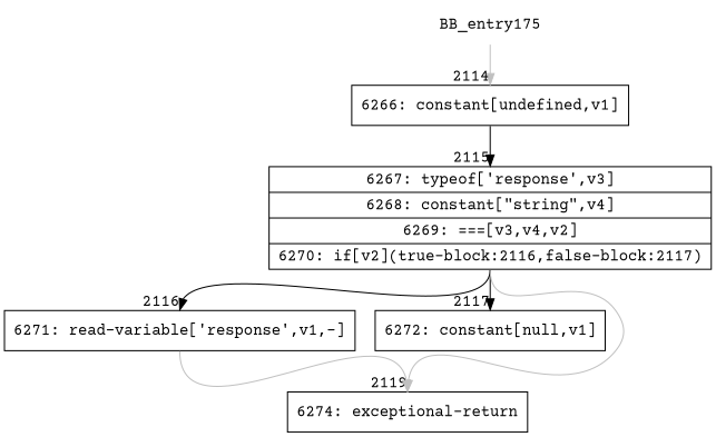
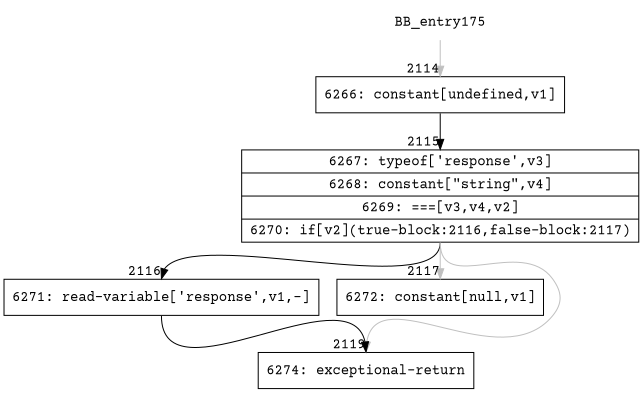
  digraph {
    fontname="Courier Prime"
    rankdir=TD
    node [fontname="Courier Prime" shape=record]
    edge [fontname="Courier Prime" headport=n tailport=s]
    BB_entry175 [shape=none]
    n2 [label="{6266: constant[undefined,v1]}"]
    n3 [label="{6267: typeof['response',v3]|6268: constant[\"string\",v4]|6269: ===[v3,v4,v2]|6270: if[v2](true-block:2116,false-block:2117)}"]
    n4 [label="{6271: read-variable['response',v1,-]}"]
    n5 [label="{6272: constant[null,v1]}"]
    n6 [label="{6274: exceptional-return}"]
    BB_entry175 -> n2 [color=gray headlabel="    2114"]
    n2 -> n3 [headlabel="      2115"]
    n3 -> n4 [headlabel="      2116"]
-   n3 -> n5 [headlabel="      2117"]
+   n3 -> n5 [headlabel="      2117" color=gray]
    n3 -> n6 [color=gray headlabel="      2119"]
-   n4 -> n6 [color=gray]
+   n4 -> n6 [color=black]
  }
